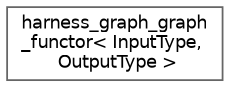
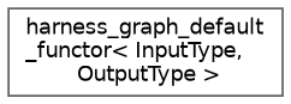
  digraph {
    rankdir=TB
-   n1 [color=grey40 fillcolor=white fontname=Helvetica fontsize=10 height=0.2 label="harness_graph_graph\l_functor\< InputType,\l OutputType \>" shape=box style=filled width=0.4]
+   n1 [color=grey40 fillcolor=white fontname=Helvetica fontsize=10 height=0.2 label="harness_graph_default\l_functor\< InputType,\l OutputType \>" shape=box style=filled width=0.4]
  }
